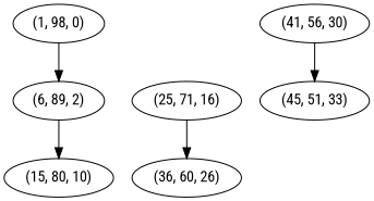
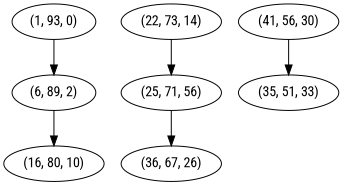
  digraph {
    fontname="Roboto Condensed"
    node [fontname="Roboto Condensed"]
    edge [fontname="Roboto Condensed"]
-   "(1, 93, 0)" [label="(1, 98, 0)"]
+   "(1, 93, 0)"
    "(6, 89, 2)"
-   "(15, 80, 10)"
-   "(25, 71, 16)"
-   "(36, 60, 26)"
+   "(15, 80, 10)" [label="(16, 80, 10)"]
+   "(22, 73, 14)"
+   "(25, 71, 16)" [label="(25, 71, 56)"]
+   "(36, 60, 26)" [label="(36, 67, 26)"]
    "(41, 56, 30)"
-   "(45, 51, 33)"
+   "(45, 51, 33)" [label="(35, 51, 33)"]
    "(1, 93, 0)" -> "(6, 89, 2)"
    "(6, 89, 2)" -> "(15, 80, 10)"
+   "(22, 73, 14)" -> "(25, 71, 16)"
    "(25, 71, 16)" -> "(36, 60, 26)"
    "(41, 56, 30)" -> "(45, 51, 33)"
  }
